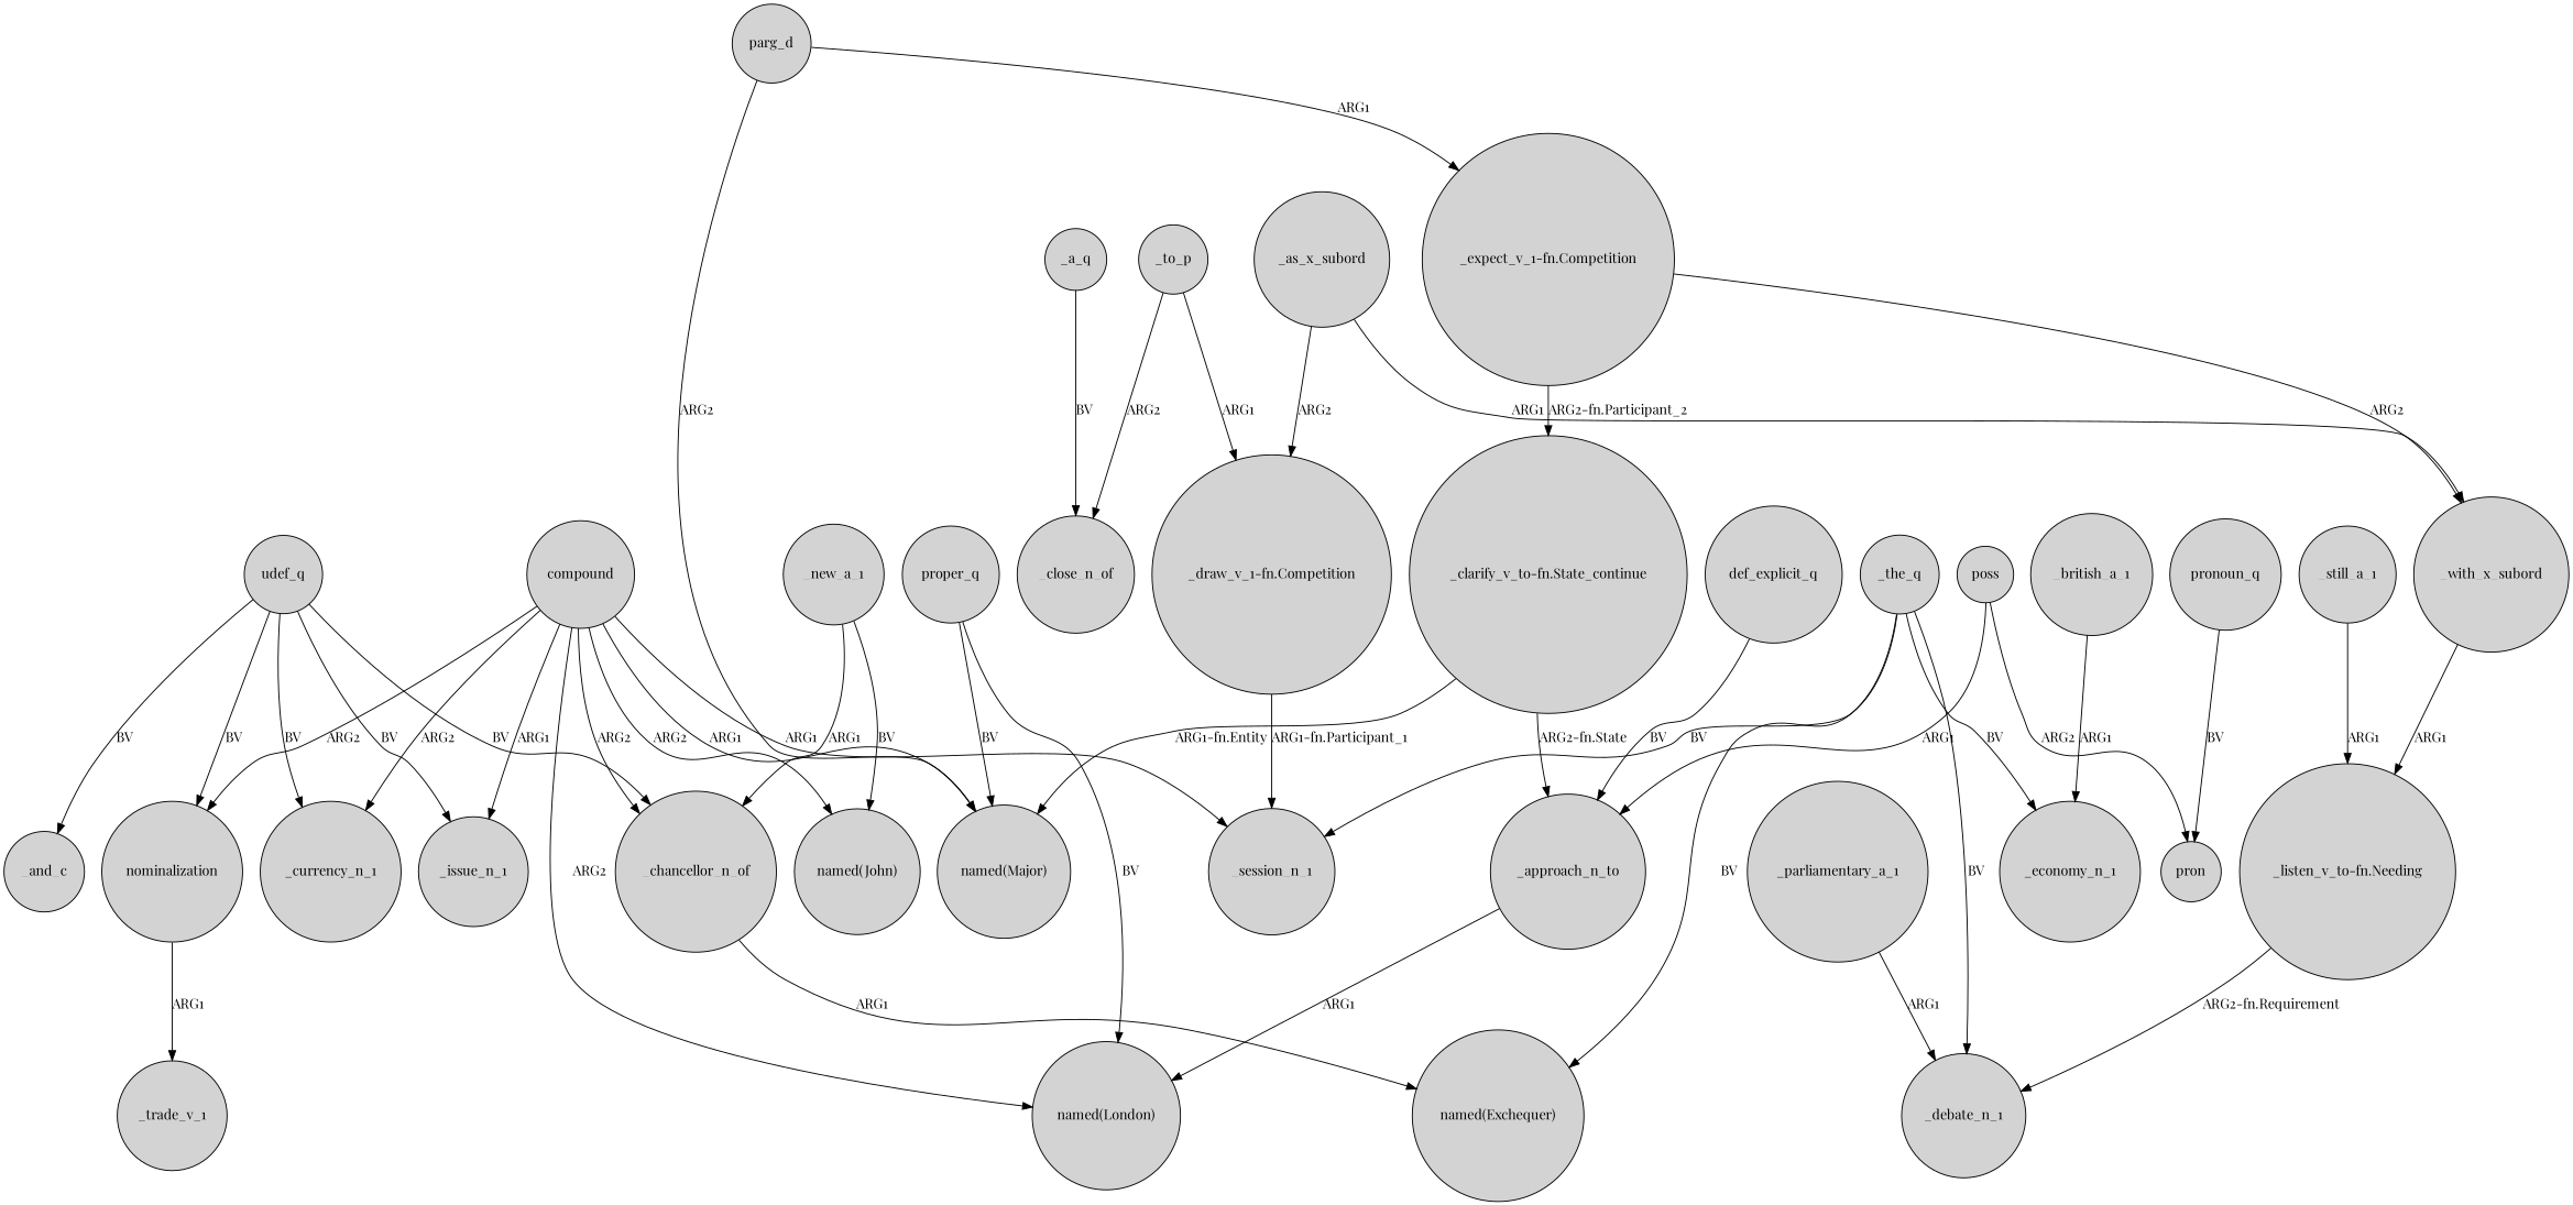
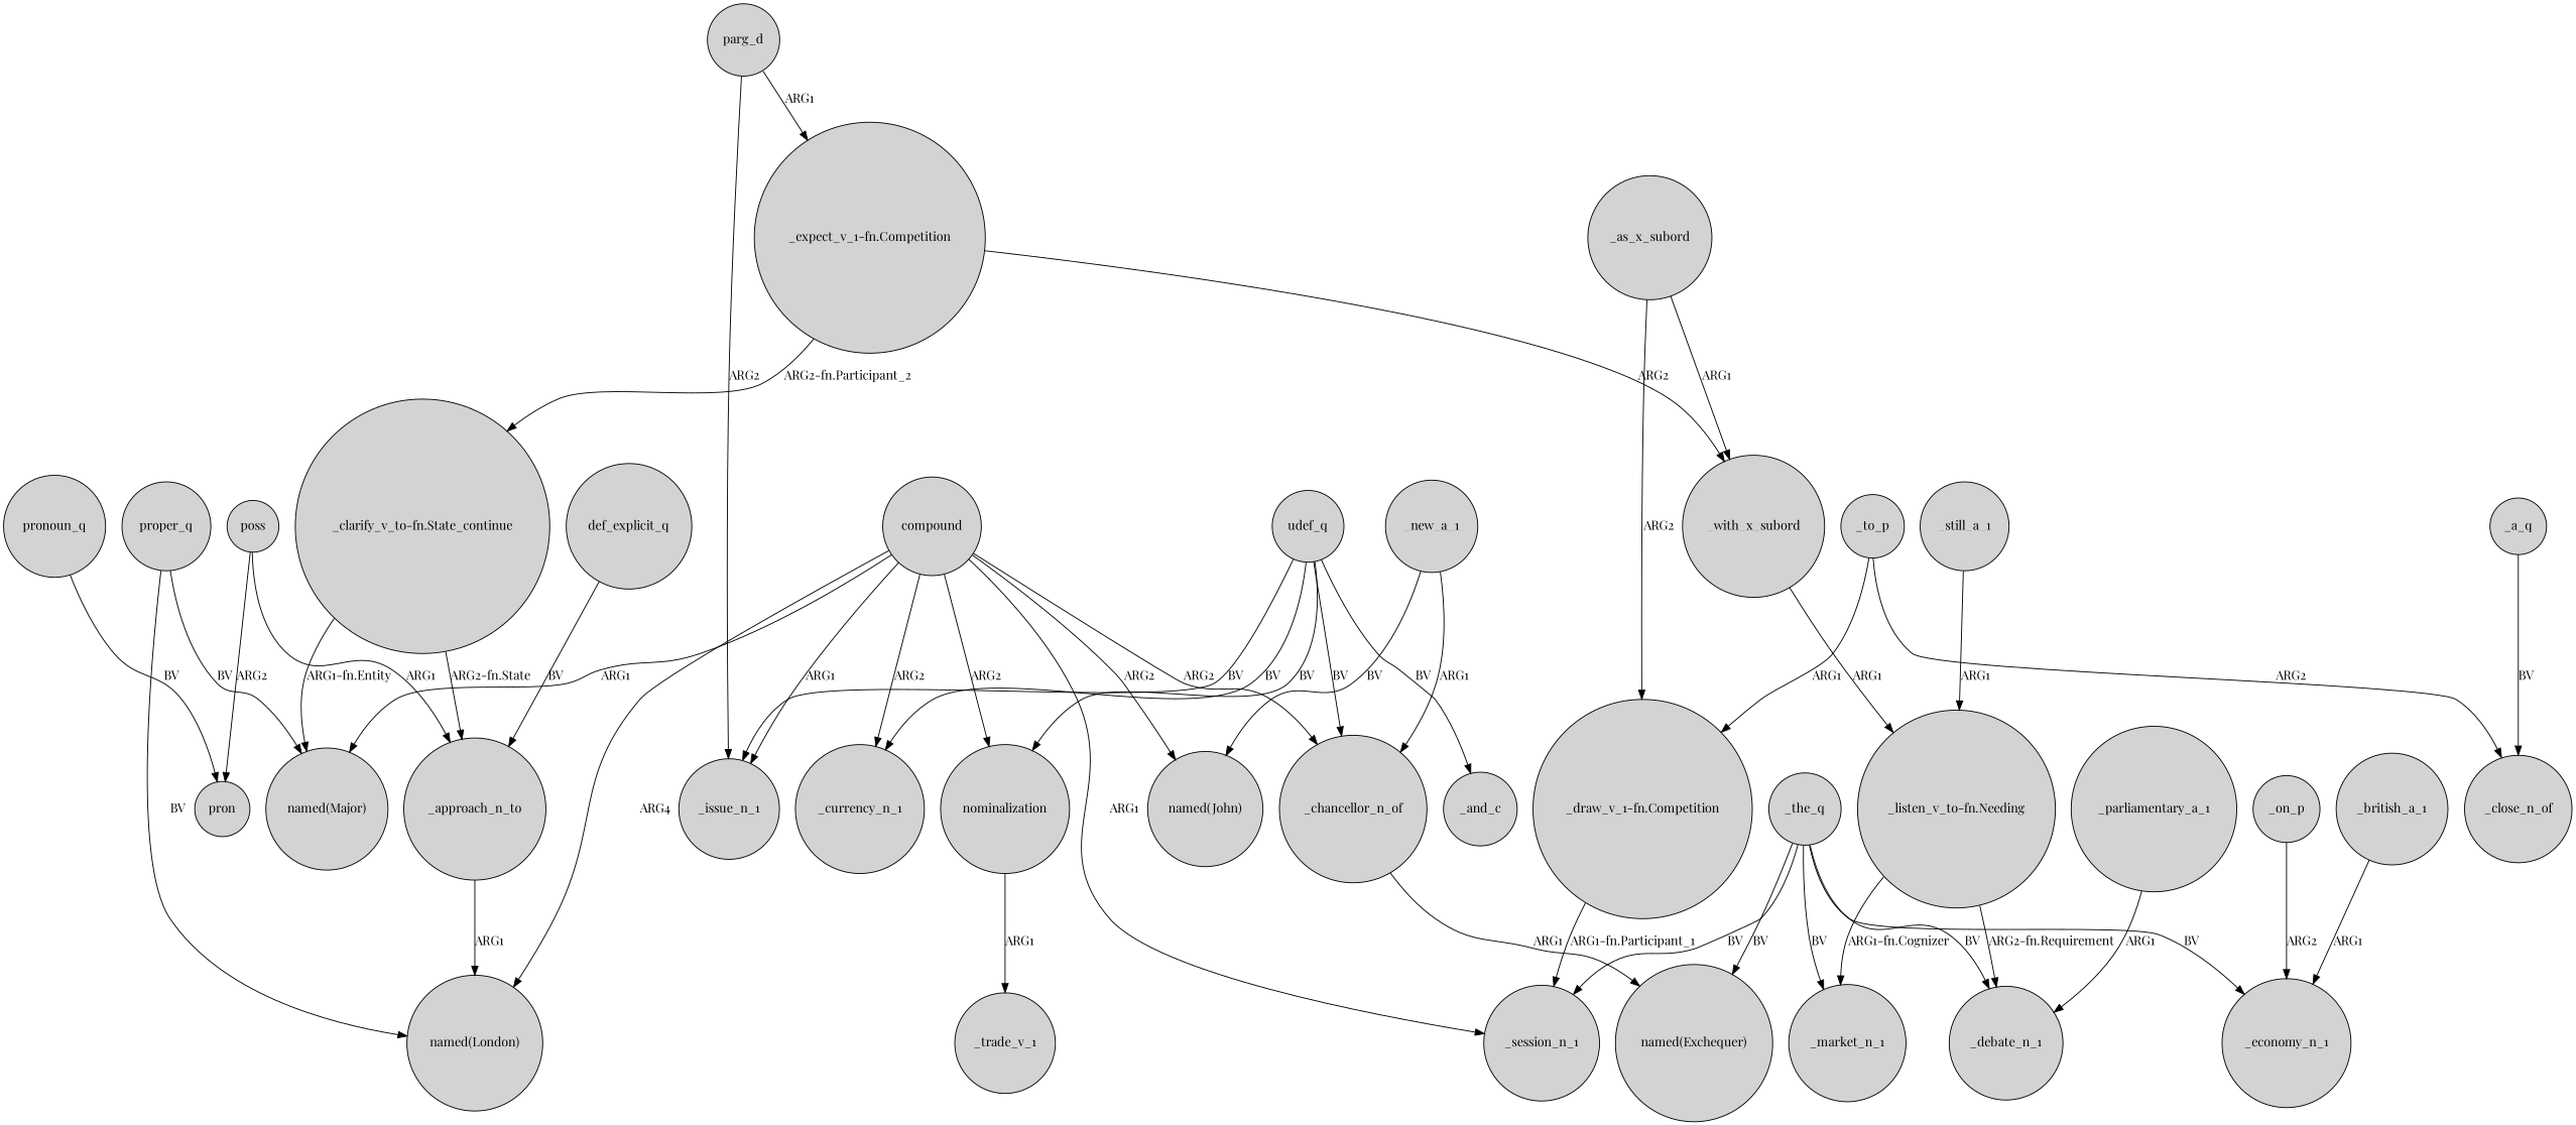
  digraph {
    fontname="Playfair Display"
    node [fontname="Playfair Display" shape=circle style=filled]
    edge [fontname="Playfair Display"]
    "_draw_v_1-fn.Competition"
    _session_n_1
    parg_d
    "named(Major)"
    "_expect_v_1-fn.Competition"
    _with_x_subord
    "_clarify_v_to-fn.State_continue"
    compound
    "named(London)"
    nominalization
    _chancellor_n_of
    _currency_n_1
    "named(John)"
    _issue_n_1
    _trade_v_1
    "named(Exchequer)"
+   _on_p
    _economy_n_1
    _the_q
    _debate_n_1
+   _market_n_1
    _as_x_subord
    "_listen_v_to-fn.Needing"
    def_explicit_q
    _approach_n_to
    udef_q
    _and_c
    _a_q
    _close_n_of
    _to_p
    pronoun_q
    pron
    poss
    _british_a_1
    _parliamentary_a_1
    _new_a_1
    proper_q
    _still_a_1
    "_draw_v_1-fn.Competition" -> _session_n_1 [label="ARG1-fn.Participant_1"]
-   parg_d -> "named(Major)" [label=ARG2]
+   parg_d -> _issue_n_1 [label=ARG2]
    parg_d -> "_expect_v_1-fn.Competition" [label=ARG1]
    "_expect_v_1-fn.Competition" -> _with_x_subord [label=ARG2]
    "_expect_v_1-fn.Competition" -> "_clarify_v_to-fn.State_continue" [label="ARG2-fn.Participant_2"]
    _with_x_subord -> "_listen_v_to-fn.Needing" [label=ARG1]
    "_clarify_v_to-fn.State_continue" -> "named(Major)" [label="ARG1-fn.Entity"]
    "_clarify_v_to-fn.State_continue" -> _approach_n_to [label="ARG2-fn.State"]
    compound -> _session_n_1 [label=ARG1]
    compound -> "named(Major)" [label=ARG1]
-   compound -> "named(London)" [label=ARG2]
+   compound -> "named(London)" [label=ARG4]
    compound -> nominalization [label=ARG2]
    compound -> _chancellor_n_of [label=ARG2]
    compound -> _currency_n_1 [label=ARG2]
    compound -> "named(John)" [label=ARG2]
    compound -> _issue_n_1 [label=ARG1]
    nominalization -> _trade_v_1 [label=ARG1]
    _chancellor_n_of -> "named(Exchequer)" [label=ARG1]
+   _on_p -> _economy_n_1 [label=ARG2]
    _the_q -> _session_n_1 [label=BV]
    _the_q -> "named(Exchequer)" [label=BV]
    _the_q -> _economy_n_1 [label=BV]
    _the_q -> _debate_n_1 [label=BV]
+   _the_q -> _market_n_1 [label=BV]
    _as_x_subord -> "_draw_v_1-fn.Competition" [label=ARG2]
    _as_x_subord -> _with_x_subord [label=ARG1]
    "_listen_v_to-fn.Needing" -> _debate_n_1 [label="ARG2-fn.Requirement"]
+   "_listen_v_to-fn.Needing" -> _market_n_1 [label="ARG1-fn.Cognizer"]
    def_explicit_q -> _approach_n_to [label=BV]
    _approach_n_to -> "named(London)" [label=ARG1]
    udef_q -> nominalization [label=BV]
    udef_q -> _chancellor_n_of [label=BV]
    udef_q -> _currency_n_1 [label=BV]
    udef_q -> _issue_n_1 [label=BV]
    udef_q -> _and_c [label=BV]
    _a_q -> _close_n_of [label=BV]
    _to_p -> "_draw_v_1-fn.Competition" [label=ARG1]
    _to_p -> _close_n_of [label=ARG2]
    pronoun_q -> pron [label=BV]
    poss -> _approach_n_to [label=ARG1]
    poss -> pron [label=ARG2]
    _british_a_1 -> _economy_n_1 [label=ARG1]
    _parliamentary_a_1 -> _debate_n_1 [label=ARG1]
    _new_a_1 -> _chancellor_n_of [label=ARG1]
    _new_a_1 -> "named(John)" [label=BV]
    proper_q -> "named(Major)" [label=BV]
    proper_q -> "named(London)" [label=BV]
    _still_a_1 -> "_listen_v_to-fn.Needing" [label=ARG1]
  }
